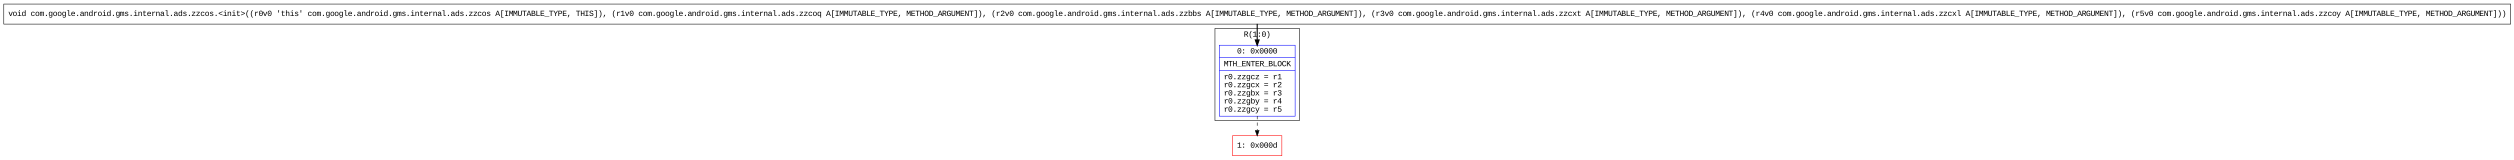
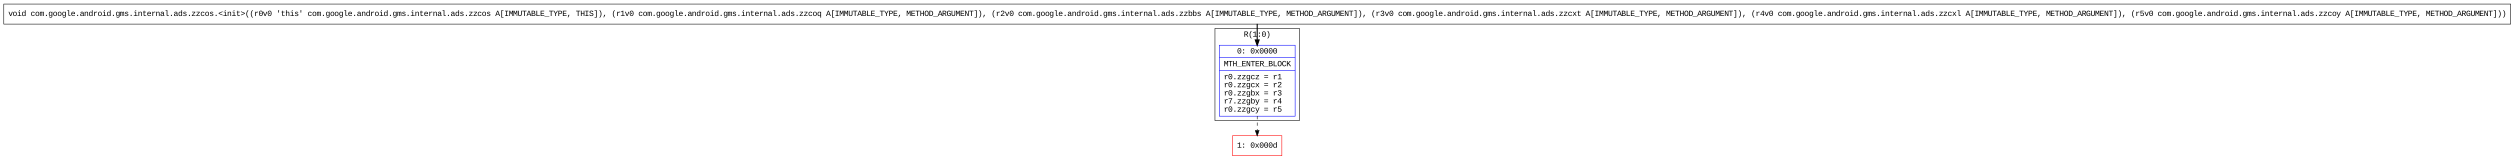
  digraph {
    fontname="Liberation Mono"
    node [shape=record fontname="Liberation Mono"]
    edge [fontname="Liberation Mono"]
-   n1 [color=blue label="{0\:\ 0x0000|MTH_ENTER_BLOCK\l|r0.zzgcz = r1\lr0.zzgcx = r2\lr0.zzgbx = r3\lr0.zzgby = r4\lr0.zzgcy = r5\l}"]
+   n1 [color=blue label="{0\:\ 0x0000|MTH_ENTER_BLOCK\l|r0.zzgcz = r1\lr0.zzgcx = r2\lr0.zzgbx = r3\lr7.zzgby = r4\lr0.zzgcy = r5\l}"]
    n2 [color=red label="{1\:\ 0x000d}"]
    n3 [label="{void com.google.android.gms.internal.ads.zzcos.\<init\>((r0v0 'this' com.google.android.gms.internal.ads.zzcos A[IMMUTABLE_TYPE, THIS]), (r1v0 com.google.android.gms.internal.ads.zzcoq A[IMMUTABLE_TYPE, METHOD_ARGUMENT]), (r2v0 com.google.android.gms.internal.ads.zzbbs A[IMMUTABLE_TYPE, METHOD_ARGUMENT]), (r3v0 com.google.android.gms.internal.ads.zzcxt A[IMMUTABLE_TYPE, METHOD_ARGUMENT]), (r4v0 com.google.android.gms.internal.ads.zzcxl A[IMMUTABLE_TYPE, METHOD_ARGUMENT]), (r5v0 com.google.android.gms.internal.ads.zzcoy A[IMMUTABLE_TYPE, METHOD_ARGUMENT])) }"]
    subgraph cluster_1 {
      label="R(1:0)"
      n1
    }
    n1 -> n2 [style=dashed]
    n3 -> n1 [style=bold]
  }
